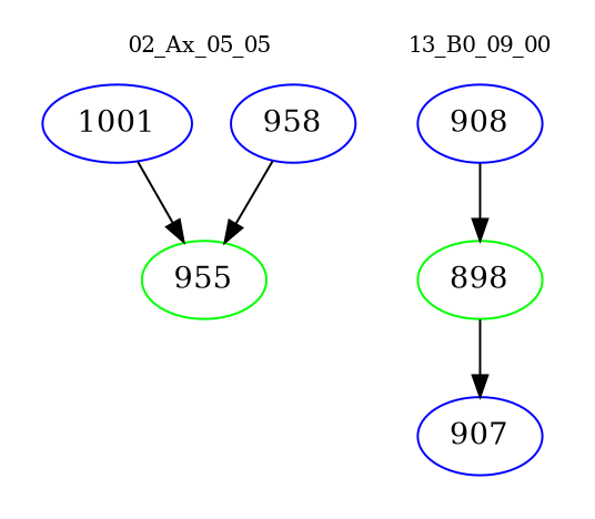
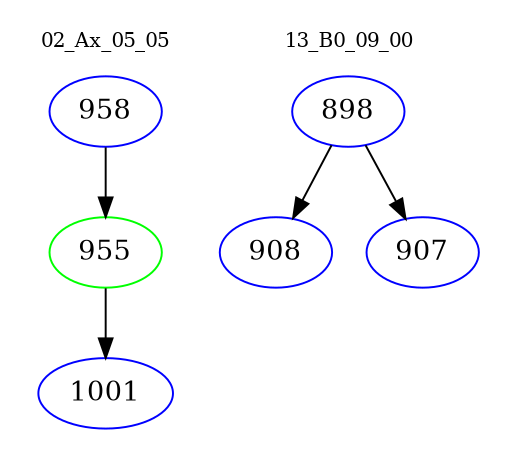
  digraph {
    node [color=blue]
    edge [color=black]
    n1 [label=958]
    n2 [color=green label=955]
    n3 [label=1001]
    n4 [label=908]
-   n5 [color=green label=898]
+   n5 [label=898]
    n6 [label=907]
    subgraph cluster_1 {
      color=white
      fontsize=10
      label="02_Ax_05_05"
      n1
      n2
      n3
    }
    subgraph cluster_2 {
      color=white
      fontsize=10
      label="13_B0_09_00"
      n4
      n5
      n6
    }
    n1 -> n2
-   n3 -> n2
-   n4 -> n5
+   n2 -> n3
+   n5 -> n4
    n5 -> n6
  }
